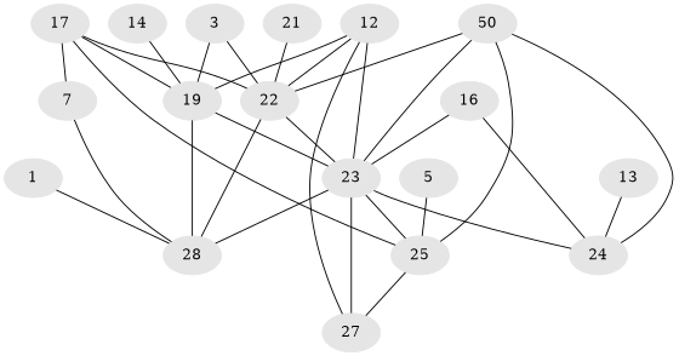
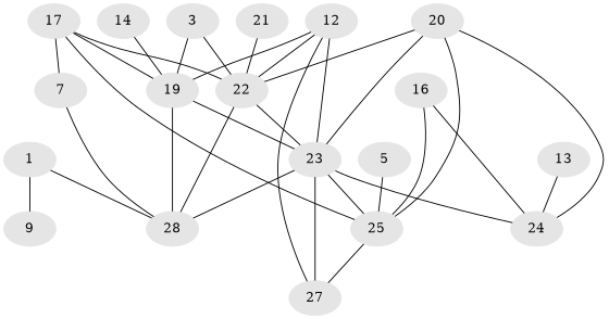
  graph {
    node [color=gray90 style=filled]
    edge [weight=1.0]
    1
+   9
    28
    3
    19
    22
    23
    5
    25
    27
    7
    12
    24
    13
    14
    16
    17
    21
-   20 [label=50]
+   20
+   1 -- 9
    1 -- 28
    3 -- 19
    3 -- 22
    19 -- 28 [weight=2.0]
    19 -- 23
    22 -- 28
    22 -- 23
    23 -- 28 [weight=2.0]
    23 -- 25
    23 -- 27
    23 -- 24
    5 -- 25
    25 -- 27
    7 -- 28
    12 -- 19
    12 -- 22 [weight=2.0]
    12 -- 23
    12 -- 27
    13 -- 24
    14 -- 19
-   16 -- 23
+   16 -- 25
    16 -- 24
    17 -- 19
    17 -- 22
    17 -- 25
    17 -- 7
    21 -- 22
    20 -- 22
    20 -- 23
    20 -- 25
    20 -- 24
  }
